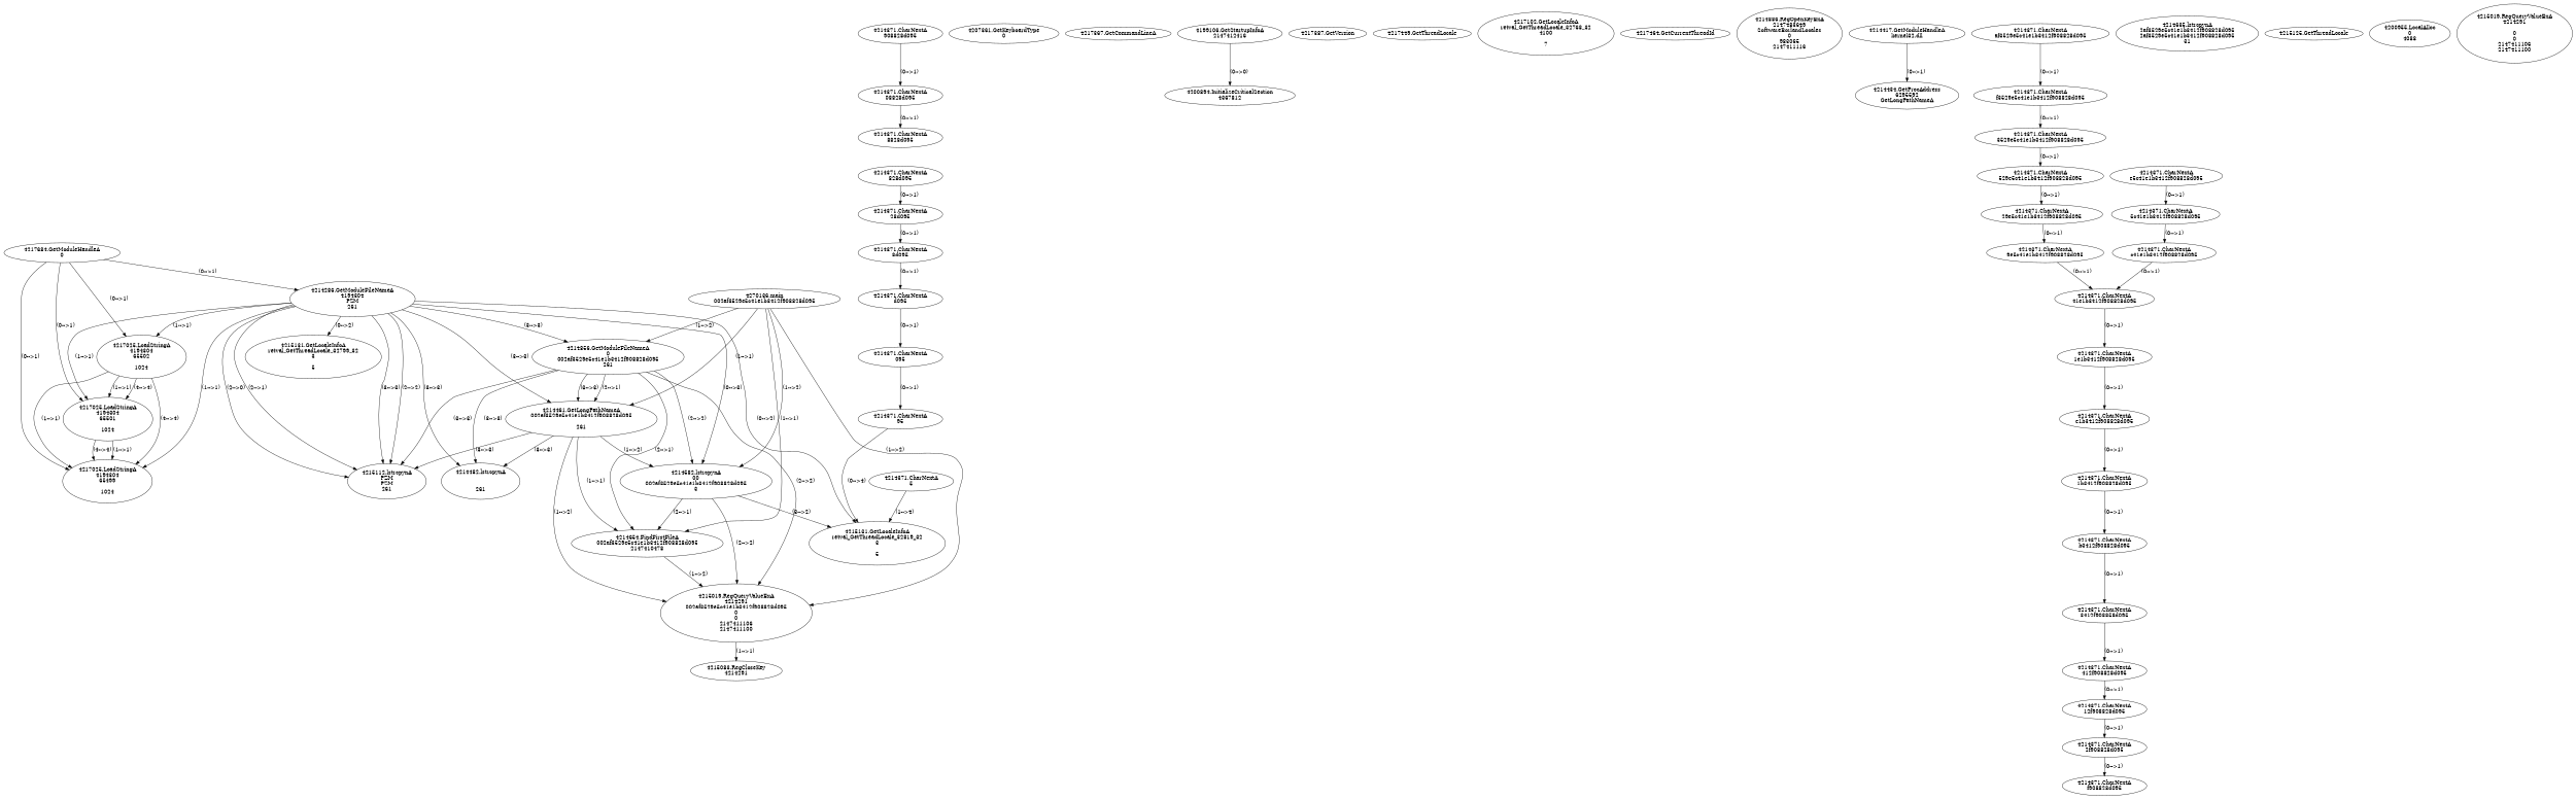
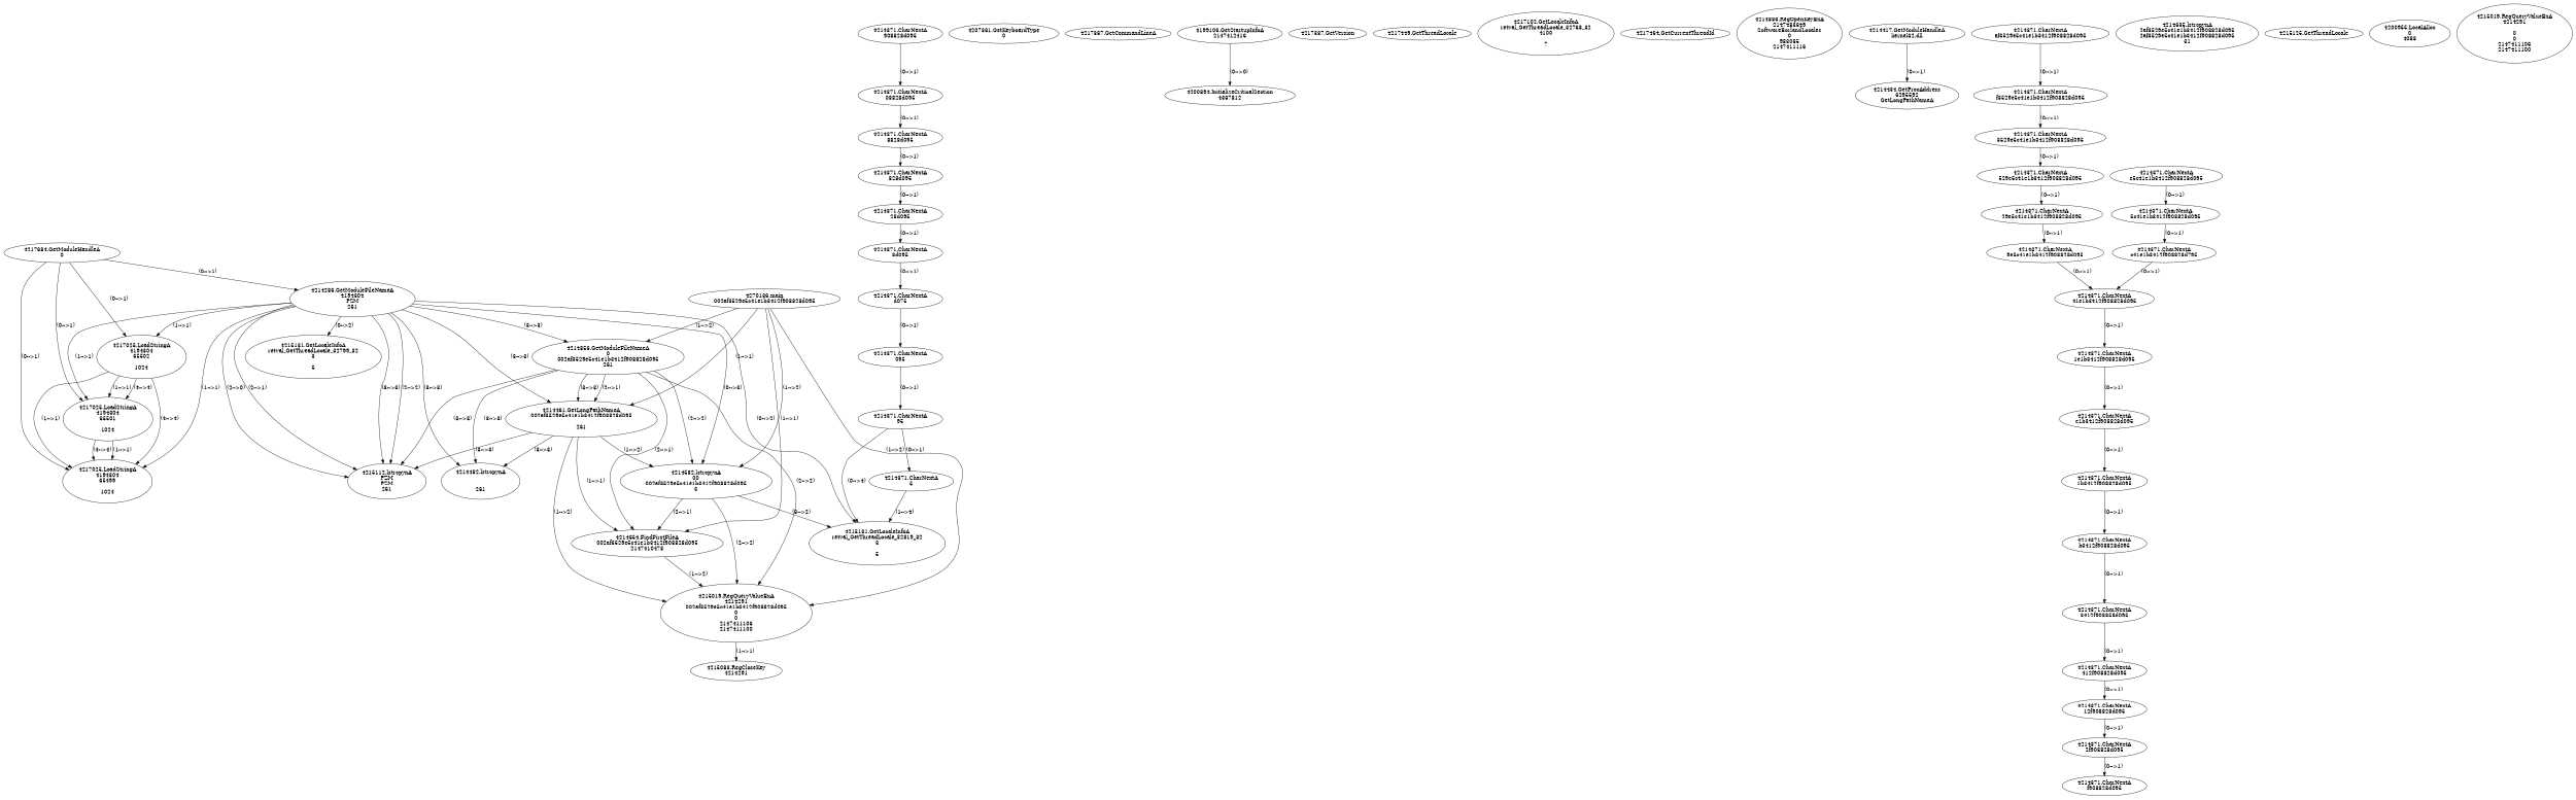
  digraph {
    n1 [label="4270136.main\n002af3529e5c41e1b3412f908828d095"]
    n2 [label="4214856.GetModuleFileNameA\n0\n002af3529e5c41e1b3412f908828d095\n261"]
    n3 [label="4214461.GetLongPathNameA\n002af3529e5c41e1b3412f908828d095\n\n261"]
    n4 [label="4214582.lstrcpynA\n00\n002af3529e5c41e1b3412f908828d095\n3"]
    n5 [label="4214654.FindFirstFileA\n002af3529e5c41e1b3412f908828d095\n2147410478"]
    n6 [label="4215019.RegQueryValueExA\n4214291\n002af3529e5c41e1b3412f908828d095\n0\n0\n2147411106\n2147411100"]
    n7 [label="4215112.lstrcpynA\nPZM\nPZM\n261"]
    n8 [label="4214482.lstrcpynA\n\n\n261"]
    n9 [label="4215131.GetLocaleInfoA\nretval_GetThreadLocale_32819_32\n3\n\n5"]
    n10 [label="4215083.RegCloseKey\n4214291"]
    n11 [label="4217684.GetModuleHandleA\n0"]
    n12 [label="4214286.GetModuleFileNameA\n4194304\nPZM\n261"]
    n13 [label="4217025.LoadStringA\n4194304\n65502\n\n1024"]
    n14 [label="4217025.LoadStringA\n4194304\n65501\n\n1024"]
    n15 [label="4217025.LoadStringA\n4194304\n65499\n\n1024"]
    n16 [label="4215131.GetLocaleInfoA\nretval_GetThreadLocale_32799_32\n3\n\n5"]
    n17 [label="4207361.GetKeyboardType\n0"]
    n18 [label="4217367.GetCommandLineA\n"]
    n19 [label="4199106.GetStartupInfoA\n2147412416"]
    n20 [label="4200894.InitializeCriticalSection\n4367812"]
    n21 [label="4217387.GetVersion\n"]
    n22 [label="4217449.GetThreadLocale\n"]
    n23 [label="4217102.GetLocaleInfoA\nretval_GetThreadLocale_32768_32\n4100\n\n7"]
    n24 [label="4217464.GetCurrentThreadId\n"]
    n25 [label="4214886.RegOpenKeyExA\n2147483649\nSoftware\Borland\Locales\n0\n983065\n2147411116"]
    n26 [label="4214417.GetModuleHandleA\nkernel32.dll"]
    n27 [label="4214434.GetProcAddress\n6295592\nGetLongPathNameA"]
    n28 [label="4214371.CharNextA\naf3529e5c41e1b3412f908828d095"]
    n29 [label="4214371.CharNextA\nf3529e5c41e1b3412f908828d095"]
    n30 [label="4214371.CharNextA\n3529e5c41e1b3412f908828d095"]
    n31 [label="4214371.CharNextA\n529e5c41e1b3412f908828d095"]
    n32 [label="4214371.CharNextA\n29e5c41e1b3412f908828d095"]
    n33 [label="4214371.CharNextA\n9e5c41e1b3412f908828d095"]
    n34 [label="4214371.CharNextA\n41e1b3412f908828d095"]
    n35 [label="4214371.CharNextA\ne5c41e1b3412f908828d095"]
    n36 [label="4214371.CharNextA\n5c41e1b3412f908828d095"]
-   n37 [label="4214371.CharNextA\nc41e1b3412f908828d095"]
+   n37 [label="4214371.CharNextA\nc41e1b3412f908828d795"]
    n38 [label="4214371.CharNextA\n1e1b3412f908828d095"]
    n39 [label="4214371.CharNextA\ne1b3412f908828d095"]
    n40 [label="4214371.CharNextA\n1b3412f908828d095"]
    n41 [label="4214371.CharNextA\nb3412f908828d095"]
    n42 [label="4214371.CharNextA\n3412f908858d095"]
    n43 [label="4214371.CharNextA\n412f908828d095"]
    n44 [label="4214371.CharNextA\n12f908828d095"]
    n45 [label="4214371.CharNextA\n2f908828d095"]
    n46 [label="4214371.CharNextA\nf908828d095"]
    n47 [label="4214371.CharNextA\n908828d095"]
    n48 [label="4214371.CharNextA\n08828d095"]
    n49 [label="4214371.CharNextA\n8828d095"]
    n50 [label="4214371.CharNextA\n828d095"]
    n51 [label="4214371.CharNextA\n28d095"]
    n52 [label="4214371.CharNextA\n8d095"]
-   n53 [label="4214371.CharNextA\nd095"]
+   n53 [label="4214371.CharNextA\nd075"]
    n54 [label="4214371.CharNextA\n095"]
    n55 [label="4214371.CharNextA\n95"]
    n56 [label="4214371.CharNextA\n5"]
    n57 [label="4214635.lstrcpynA\n2af3529e5c41e1b3412f908828d095\n2af3529e5c41e1b3412f908828d095\n31"]
    n58 [label="4215125.GetThreadLocale\n"]
    n59 [label="4200955.LocalAlloc\n0\n4088"]
    n60 [label="4215019.RegQueryValueExA\n4214291\n\n0\n0\n2147411106\n2147411100"]
    n1 -> n2 [label="(1-->2)"]
    n1 -> n3 [label="(1-->1)"]
    n1 -> n4 [label="(1-->2)"]
    n1 -> n5 [label="(1-->1)"]
    n1 -> n6 [label="(1-->2)"]
    n2 -> n3 [label="(2-->1)"]
    n2 -> n3 [label="(3-->3)"]
    n2 -> n4 [label="(2-->2)"]
    n2 -> n5 [label="(2-->1)"]
    n2 -> n6 [label="(2-->2)"]
    n2 -> n7 [label="(3-->3)"]
    n2 -> n8 [label="(3-->3)"]
    n3 -> n4 [label="(1-->2)"]
    n3 -> n5 [label="(1-->1)"]
    n3 -> n6 [label="(1-->2)"]
    n3 -> n7 [label="(3-->3)"]
    n3 -> n8 [label="(3-->3)"]
    n4 -> n5 [label="(2-->1)"]
    n4 -> n6 [label="(2-->2)"]
    n4 -> n9 [label="(3-->2)"]
    n5 -> n6 [label="(1-->2)"]
    n6 -> n10 [label="(1-->1)"]
    n11 -> n12 [label="(0-->1)"]
    n11 -> n13 [label="(0-->1)"]
    n11 -> n14 [label="(0-->1)"]
    n11 -> n15 [label="(0-->1)"]
    n12 -> n2 [label="(3-->3)"]
    n12 -> n3 [label="(3-->3)"]
    n12 -> n4 [label="(0-->3)"]
    n12 -> n7 [label="(2-->1)"]
    n12 -> n7 [label="(2-->2)"]
    n12 -> n7 [label="(3-->3)"]
    n12 -> n7 [label="(2-->0)"]
    n12 -> n8 [label="(3-->3)"]
    n12 -> n9 [label="(0-->2)"]
    n12 -> n13 [label="(1-->1)"]
    n12 -> n14 [label="(1-->1)"]
    n12 -> n15 [label="(1-->1)"]
    n12 -> n16 [label="(0-->2)"]
    n13 -> n14 [label="(1-->1)"]
    n13 -> n14 [label="(4-->4)"]
    n13 -> n15 [label="(1-->1)"]
    n13 -> n15 [label="(4-->4)"]
    n14 -> n15 [label="(1-->1)"]
    n14 -> n15 [label="(4-->4)"]
    n19 -> n20 [label="(0-->0)"]
    n26 -> n27 [label="(0-->1)"]
    n28 -> n29 [label="(0-->1)"]
    n29 -> n30 [label="(0-->1)"]
    n30 -> n31 [label="(0-->1)"]
    n31 -> n32 [label="(0-->1)"]
    n32 -> n33 [label="(0-->1)"]
    n33 -> n34 [label="(0-->1)"]
    n34 -> n38 [label="(0-->1)"]
    n35 -> n36 [label="(0-->1)"]
    n36 -> n37 [label="(0-->1)"]
    n37 -> n34 [label="(0-->1)"]
    n38 -> n39 [label="(0-->1)"]
    n39 -> n40 [label="(0-->1)"]
    n40 -> n41 [label="(0-->1)"]
    n41 -> n42 [label="(0-->1)"]
    n42 -> n43 [label="(0-->1)"]
    n43 -> n44 [label="(0-->1)"]
    n44 -> n45 [label="(0-->1)"]
    n45 -> n46 [label="(0-->1)"]
    n47 -> n48 [label="(0-->1)"]
    n48 -> n49 [label="(0-->1)"]
+   n49 -> n50 [label="(0-->1)"]
    n50 -> n51 [label="(0-->1)"]
    n51 -> n52 [label="(0-->1)"]
    n52 -> n53 [label="(0-->1)"]
    n53 -> n54 [label="(0-->1)"]
    n54 -> n55 [label="(0-->1)"]
    n55 -> n9 [label="(0-->4)"]
+   n55 -> n56 [label="(0-->1)"]
    n56 -> n9 [label="(1-->4)"]
  }
